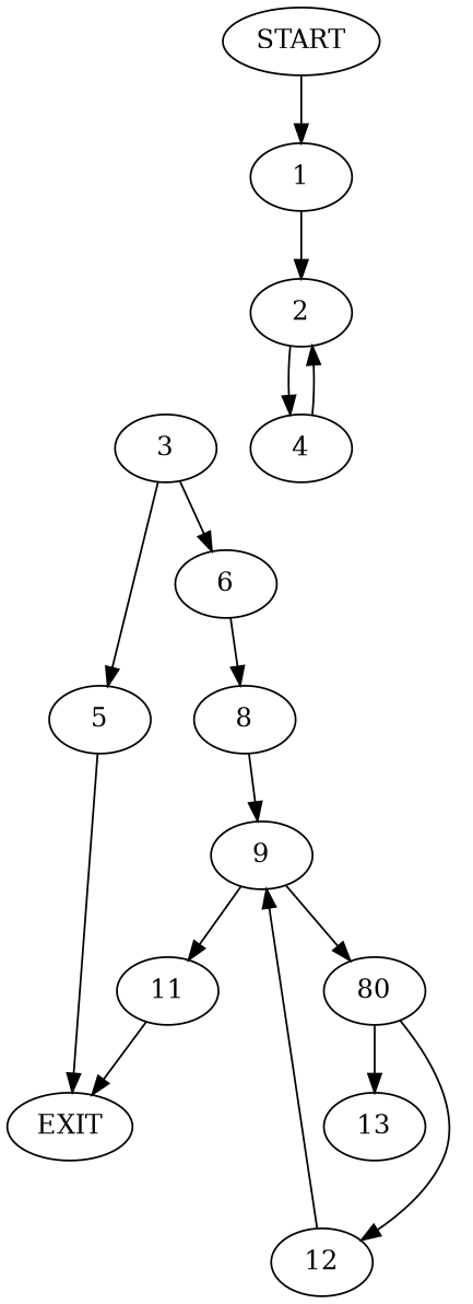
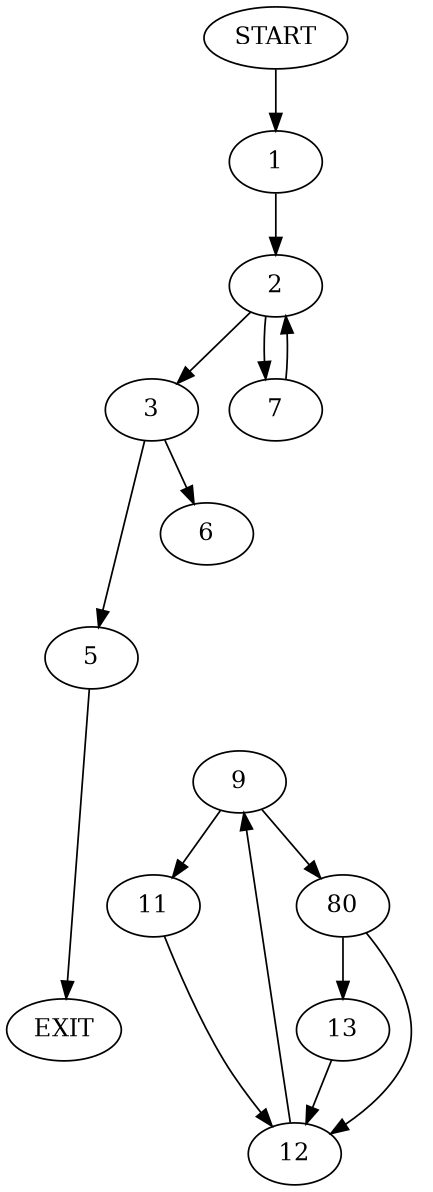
  digraph {
    n1 [label=START]
    1
    2
    n4 [label=EXIT]
    3
-   4
+   4 [label=7]
    5
    6
-   8
    9
    n11 [label=80]
    11
    12
    13
    n1 -> 1
    1 -> 2
+   2 -> 3
    2 -> 4
    3 -> 5
    3 -> 6
    4 -> 2
    5 -> n4
-   6 -> 8
-   8 -> 9
    9 -> n11
    9 -> 11
    n11 -> 12
    n11 -> 13
-   11 -> n4
+   11 -> 12
    12 -> 9
+   13 -> 12
  }
